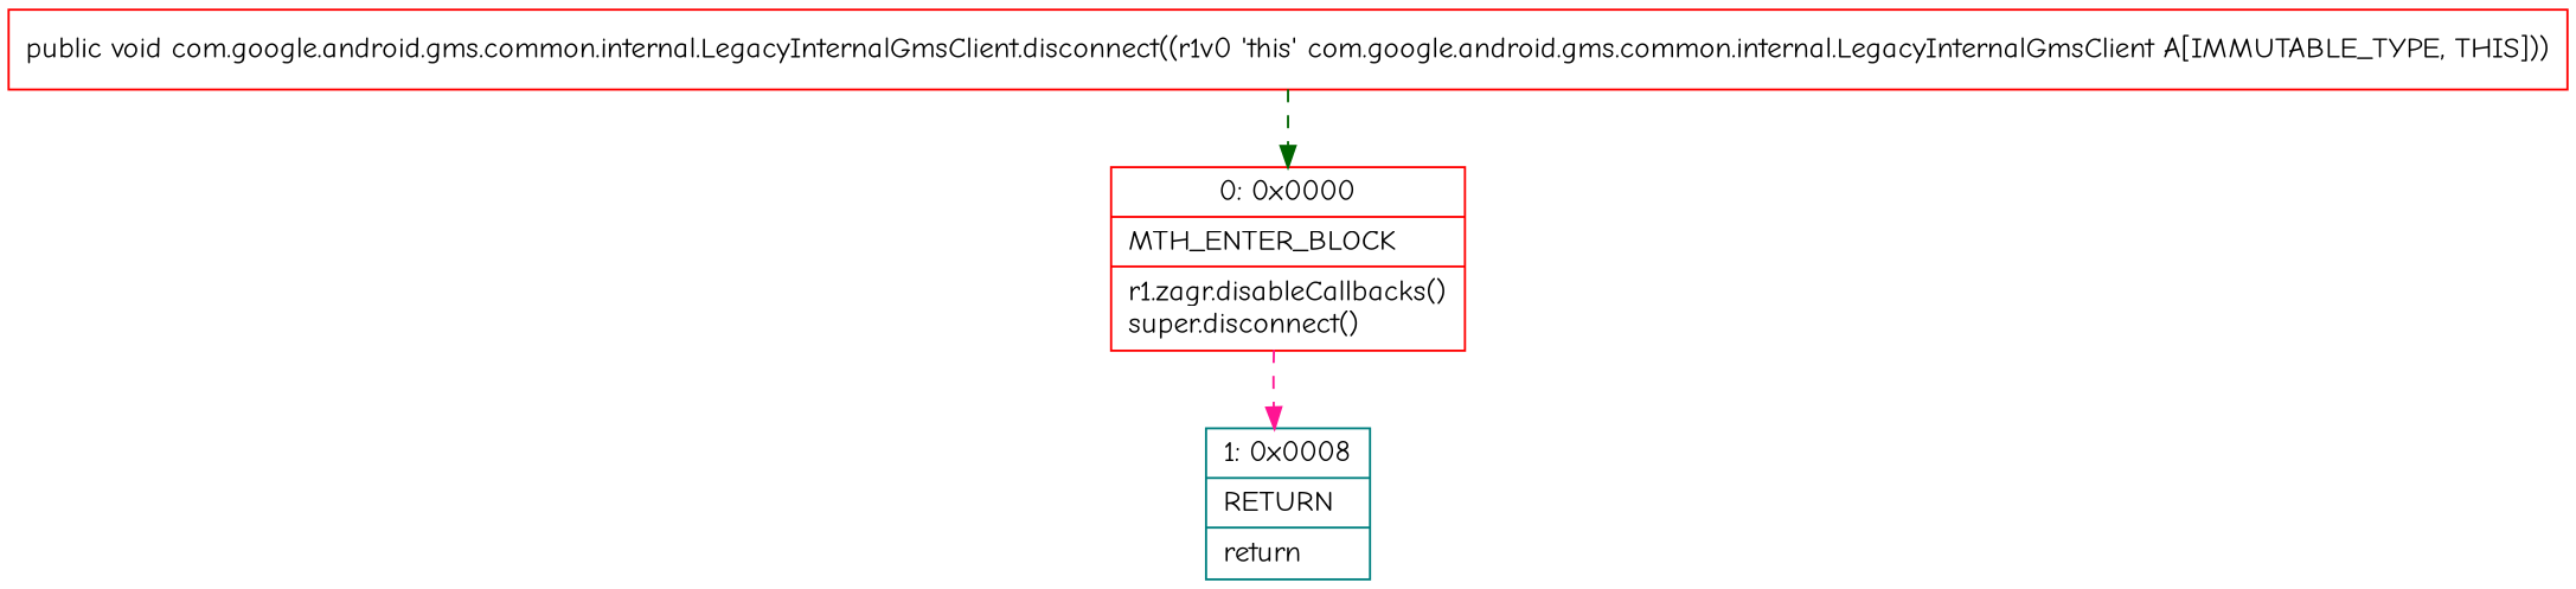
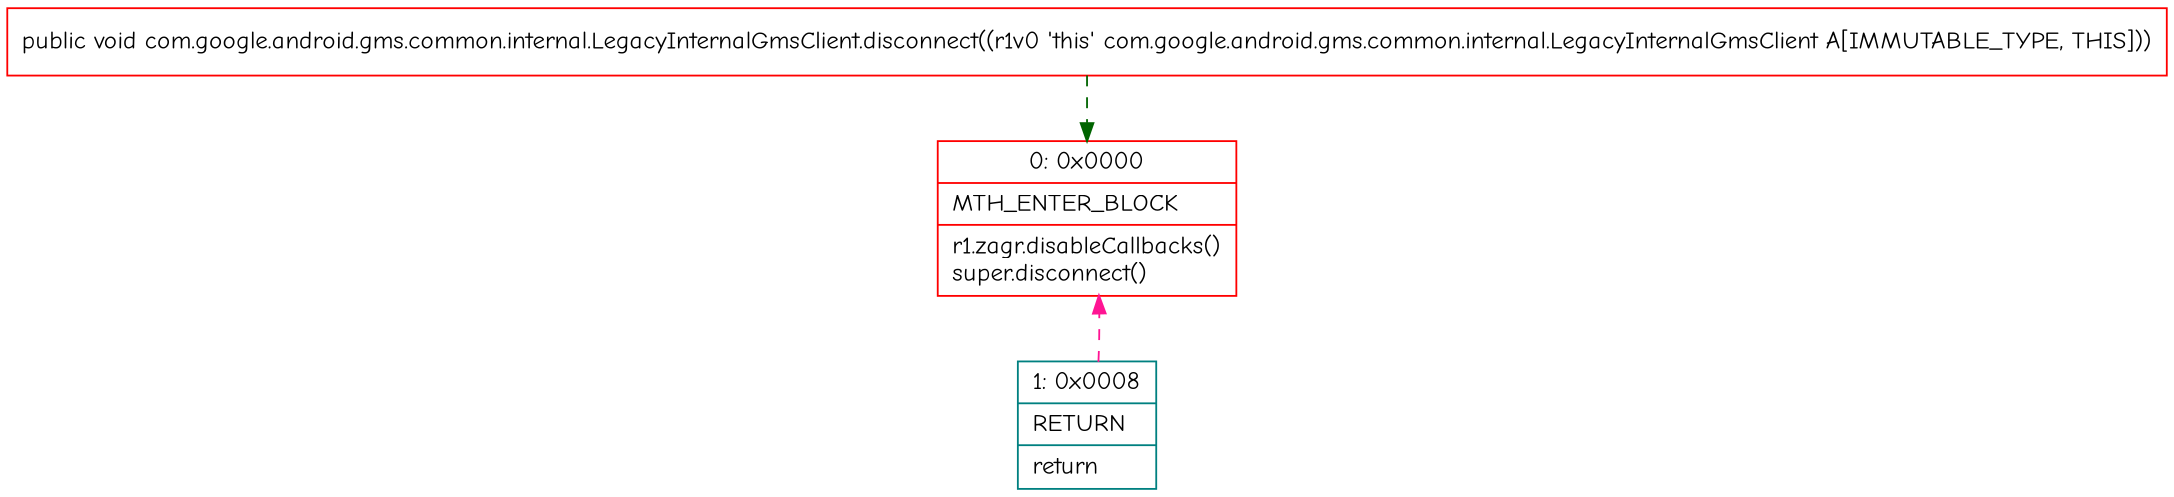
  digraph {
    fontname="Comic Neue"
    node [shape=record color=red fontname="Comic Neue"]
    edge [style=dashed fontname="Comic Neue"]
    n1 [label="{0\:\ 0x0000|MTH_ENTER_BLOCK\l|r1.zagr.disableCallbacks()\lsuper.disconnect()\l}"]
    n2 [label="{1\:\ 0x0008|RETURN\l|return\l}" color=teal]
    n3 [label="{public void com.google.android.gms.common.internal.LegacyInternalGmsClient.disconnect((r1v0 'this' com.google.android.gms.common.internal.LegacyInternalGmsClient A[IMMUTABLE_TYPE, THIS])) }"]
-   n1 -> n2 [color=deeppink]
+   n2 -> n1 [color=deeppink]
    n3 -> n1 [color=darkgreen]
  }
